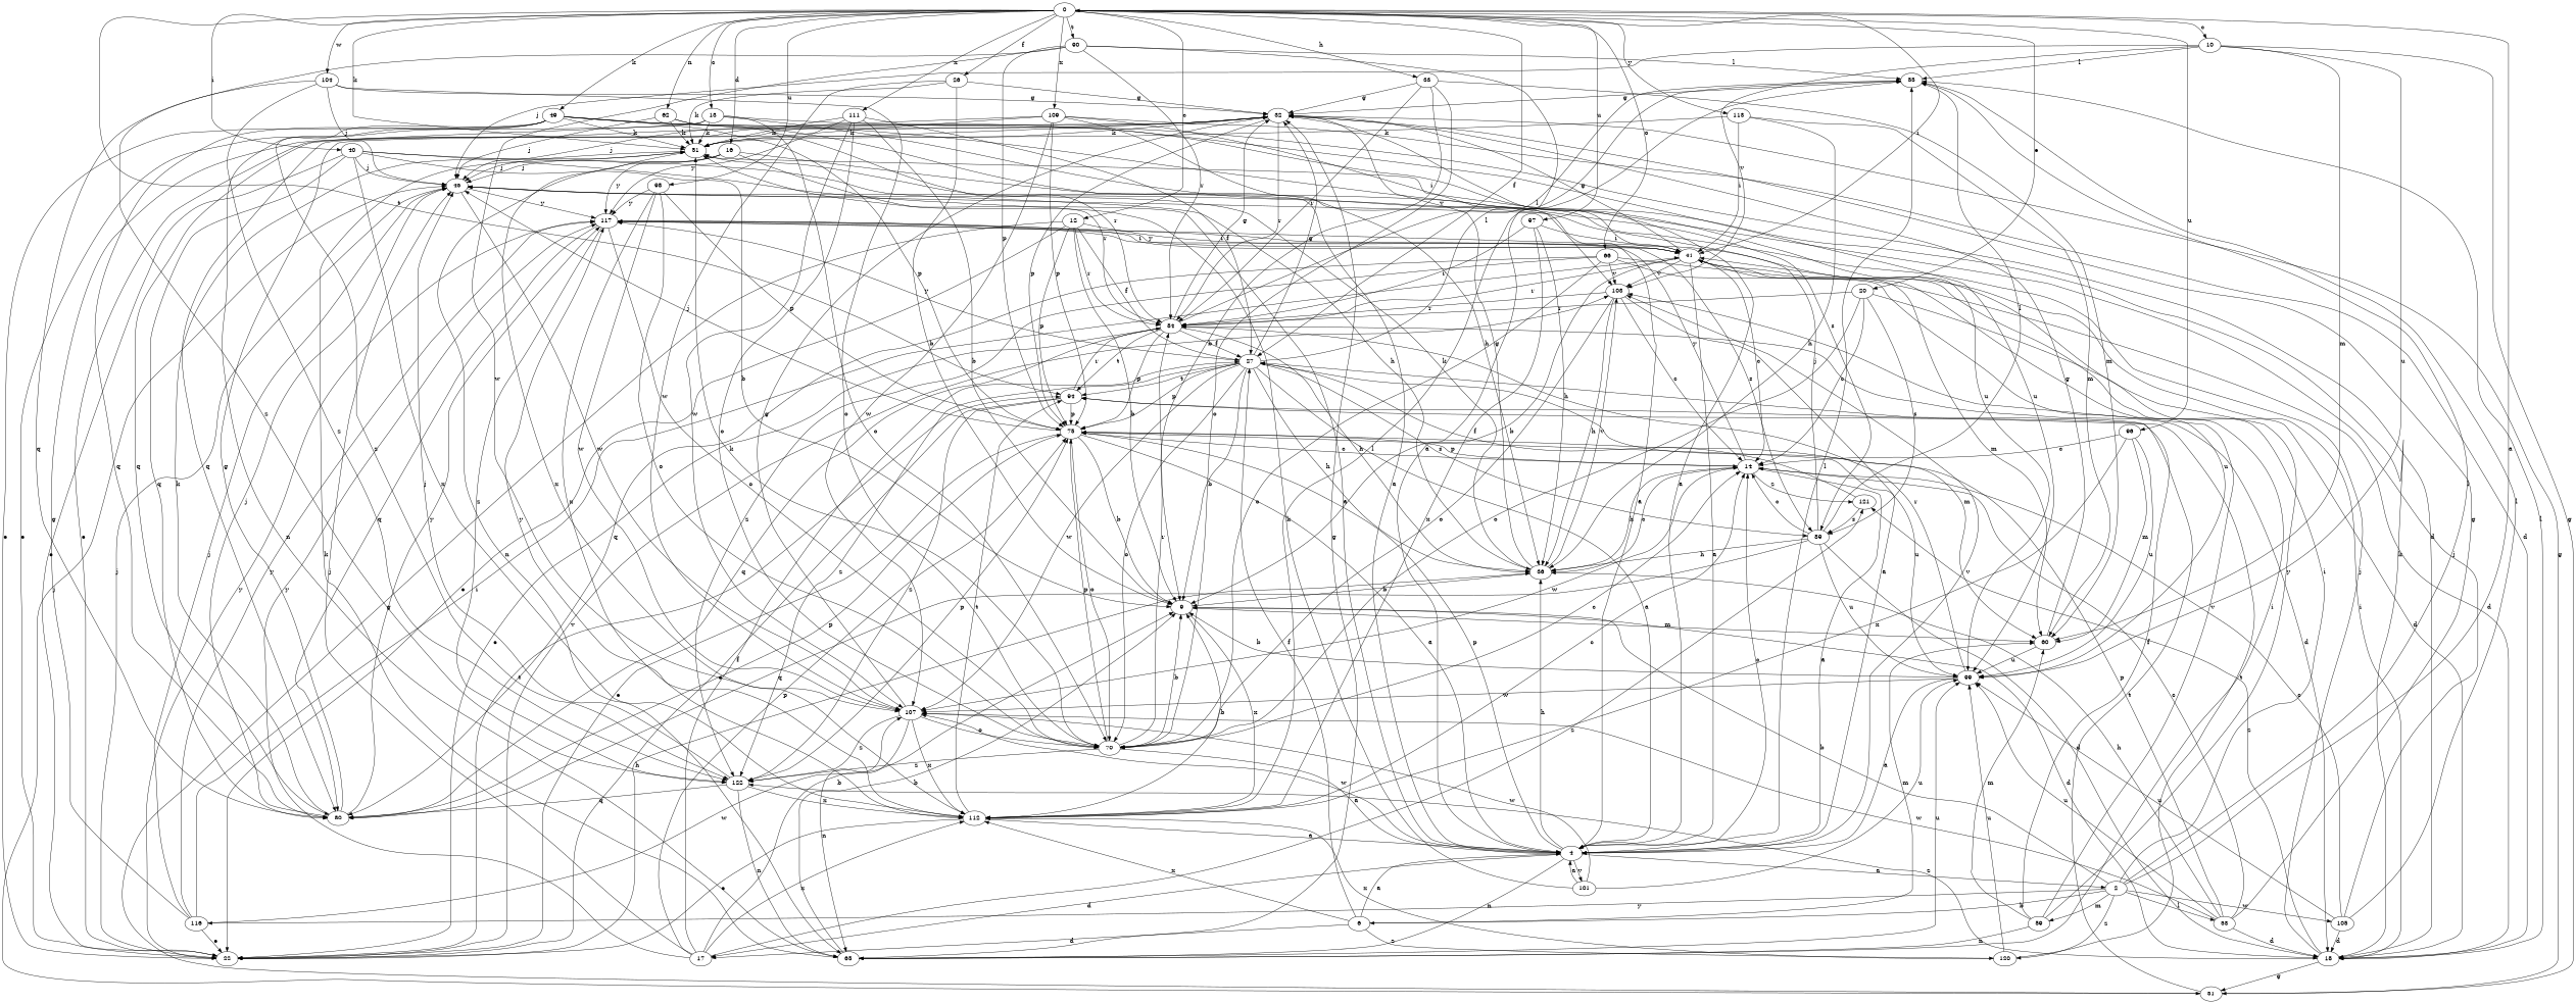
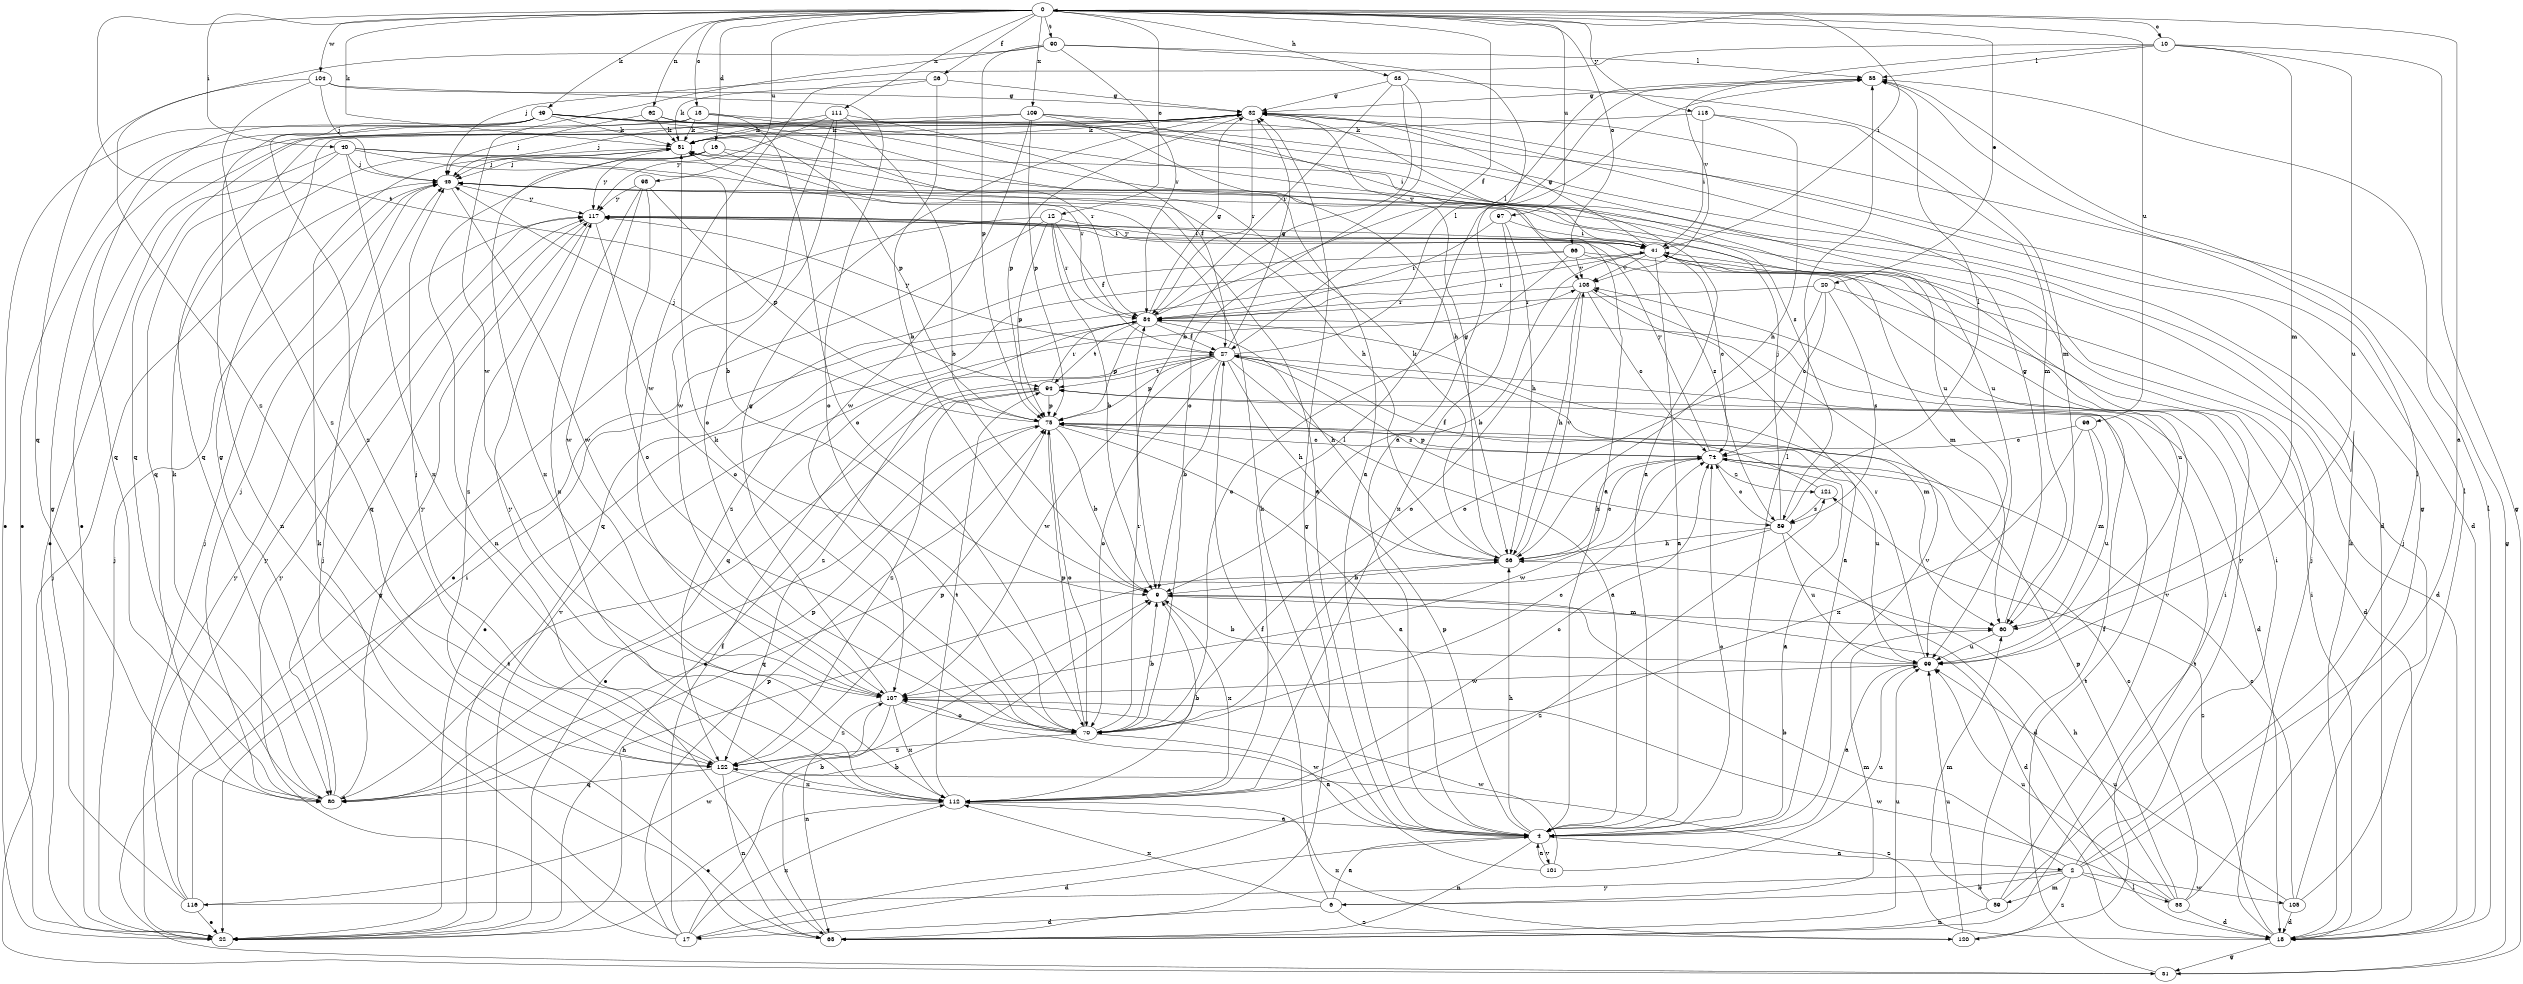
  strict digraph {
    0
    10
    12
    13
    16
    20
    26
    27
    33
    40
    41
    49
    51
    62
    66
    90
    94
    96
    97
    98
    104
    109
    111
    113
    55
    103
    60
    31
    45
    99
    9
    75
    22
    84
    18
    70
    80
    4
    65
    117
-   14
+   14 [label=74]
    89
    107
    32
    36
    122
    112
    2
    6
    53
    59
    105
    116
    120
    17
    101
    121
    0 -> 10 [label=c]
    0 -> 12 [label=c]
    0 -> 13 [label=c]
    0 -> 16 [label=d]
    0 -> 20 [label=e]
    0 -> 26 [label=f]
    0 -> 27 [label=f]
    0 -> 33 [label=h]
    0 -> 40 [label=i]
    0 -> 41 [label=i]
    0 -> 49 [label=k]
    0 -> 51 [label=k]
    0 -> 62 [label=n]
    0 -> 66 [label=o]
    0 -> 90 [label=t]
    0 -> 94 [label=t]
    0 -> 96 [label=u]
    0 -> 97 [label=u]
    0 -> 98 [label=u]
    0 -> 104 [label=w]
    0 -> 109 [label=x]
    0 -> 111 [label=x]
    0 -> 113 [label=y]
    10 -> 55 [label=l]
    10 -> 103 [label=v]
    10 -> 60 [label=m]
    10 -> 31 [label=g]
    10 -> 45 [label=j]
    10 -> 99 [label=u]
    12 -> 27 [label=f]
    12 -> 41 [label=i]
    12 -> 31 [label=g]
    12 -> 9 [label=b]
    12 -> 75 [label=p]
    12 -> 22 [label=e]
    12 -> 84 [label=r]
    13 -> 51 [label=k]
    13 -> 103 [label=v]
    13 -> 22 [label=e]
    13 -> 18 [label=d]
    13 -> 70 [label=o]
    13 -> 80 [label=q]
    16 -> 45 [label=j]
    16 -> 84 [label=r]
    16 -> 4 [label=a]
    16 -> 65 [label=n]
    16 -> 117 [label=y]
    20 -> 84 [label=r]
    20 -> 18 [label=d]
    20 -> 70 [label=o]
    20 -> 14 [label=c]
    20 -> 89 [label=s]
    26 -> 51 [label=k]
    26 -> 9 [label=b]
    26 -> 107 [label=w]
    26 -> 32 [label=g]
    27 -> 94 [label=t]
    27 -> 55 [label=l]
    27 -> 60 [label=m]
    27 -> 9 [label=b]
    27 -> 75 [label=p]
    27 -> 70 [label=o]
    27 -> 4 [label=a]
    27 -> 117 [label=y]
    27 -> 89 [label=s]
    27 -> 107 [label=w]
    27 -> 32 [label=g]
    27 -> 36 [label=h]
    27 -> 122 [label=z]
    33 -> 60 [label=m]
    33 -> 9 [label=b]
    33 -> 84 [label=r]
    33 -> 70 [label=o]
    33 -> 32 [label=g]
    40 -> 45 [label=j]
    40 -> 9 [label=b]
    40 -> 22 [label=e]
    40 -> 80 [label=q]
    40 -> 4 [label=a]
    40 -> 36 [label=h]
    40 -> 112 [label=x]
    41 -> 103 [label=v]
    41 -> 60 [label=m]
    41 -> 9 [label=b]
    41 -> 84 [label=r]
    41 -> 4 [label=a]
    41 -> 117 [label=y]
    41 -> 14 [label=c]
    41 -> 32 [label=g]
    49 -> 51 [label=k]
    49 -> 99 [label=u]
    49 -> 75 [label=p]
    49 -> 22 [label=e]
    49 -> 80 [label=q]
    49 -> 4 [label=a]
    49 -> 65 [label=n]
    49 -> 89 [label=s]
    49 -> 122 [label=z]
    51 -> 45 [label=j]
    51 -> 112 [label=x]
    62 -> 51 [label=k]
    62 -> 45 [label=j]
    62 -> 99 [label=u]
    62 -> 84 [label=r]
    66 -> 103 [label=v]
    66 -> 99 [label=u]
    66 -> 18 [label=d]
    66 -> 70 [label=o]
    66 -> 80 [label=q]
    66 -> 122 [label=z]
    90 -> 55 [label=l]
    90 -> 75 [label=p]
    90 -> 84 [label=r]
    90 -> 4 [label=a]
    90 -> 107 [label=w]
    90 -> 122 [label=z]
    94 -> 75 [label=p]
    94 -> 22 [label=e]
    94 -> 84 [label=r]
    94 -> 122 [label=z]
    96 -> 60 [label=m]
    96 -> 99 [label=u]
    96 -> 14 [label=c]
    96 -> 112 [label=x]
    97 -> 41 [label=i]
    97 -> 84 [label=r]
    97 -> 36 [label=h]
    97 -> 112 [label=x]
    98 -> 75 [label=p]
    98 -> 70 [label=o]
    98 -> 117 [label=y]
    98 -> 107 [label=w]
    98 -> 112 [label=x]
    104 -> 45 [label=j]
    104 -> 70 [label=o]
    104 -> 80 [label=q]
    104 -> 32 [label=g]
    104 -> 122 [label=z]
    109 -> 41 [label=i]
    109 -> 51 [label=k]
    109 -> 45 [label=j]
    109 -> 75 [label=p]
    109 -> 18 [label=d]
    109 -> 107 [label=w]
    109 -> 36 [label=h]
    111 -> 27 [label=f]
    111 -> 51 [label=k]
    111 -> 9 [label=b]
    111 -> 70 [label=o]
    111 -> 117 [label=y]
    111 -> 107 [label=w]
    113 -> 41 [label=i]
    113 -> 51 [label=k]
    113 -> 60 [label=m]
    113 -> 36 [label=h]
    55 -> 32 [label=g]
    103 -> 84 [label=r]
    103 -> 70 [label=o]
    103 -> 4 [label=a]
    103 -> 14 [label=c]
    103 -> 36 [label=h]
    60 -> 99 [label=u]
    60 -> 32 [label=g]
    31 -> 94 [label=t]
    31 -> 45 [label=j]
    31 -> 32 [label=g]
    45 -> 117 [label=y]
    45 -> 107 [label=w]
    99 -> 9 [label=b]
    99 -> 84 [label=r]
    99 -> 4 [label=a]
    99 -> 107 [label=w]
    9 -> 60 [label=m]
    9 -> 18 [label=d]
    9 -> 112 [label=x]
    75 -> 45 [label=j]
    75 -> 99 [label=u]
    75 -> 9 [label=b]
    75 -> 22 [label=e]
    75 -> 70 [label=o]
    75 -> 4 [label=a]
    75 -> 14 [label=c]
    22 -> 94 [label=t]
    22 -> 103 [label=v]
    22 -> 45 [label=j]
    22 -> 117 [label=y]
    22 -> 36 [label=h]
    84 -> 27 [label=f]
    84 -> 94 [label=t]
    84 -> 55 [label=l]
    84 -> 75 [label=p]
    84 -> 22 [label=e]
    84 -> 18 [label=d]
    84 -> 80 [label=q]
    84 -> 32 [label=g]
    84 -> 36 [label=h]
    18 -> 41 [label=i]
    18 -> 51 [label=k]
    18 -> 55 [label=l]
    18 -> 31 [label=g]
    18 -> 45 [label=j]
    18 -> 122 [label=z]
    18 -> 121 [label=z]
    70 -> 51 [label=k]
    70 -> 9 [label=b]
    70 -> 75 [label=p]
    70 -> 84 [label=r]
    70 -> 4 [label=a]
    70 -> 14 [label=c]
    70 -> 122 [label=z]
    80 -> 51 [label=k]
    80 -> 45 [label=j]
    80 -> 75 [label=p]
    80 -> 117 [label=y]
    80 -> 32 [label=g]
    4 -> 55 [label=l]
    4 -> 103 [label=v]
    4 -> 75 [label=p]
    4 -> 65 [label=n]
    4 -> 14 [label=c]
    4 -> 107 [label=w]
    4 -> 36 [label=h]
    4 -> 2 [label=a]
    4 -> 17 [label=d]
    4 -> 101 [label=v]
    65 -> 41 [label=i]
    65 -> 51 [label=k]
    65 -> 99 [label=u]
    65 -> 9 [label=b]
    65 -> 32 [label=g]
    117 -> 41 [label=i]
    117 -> 70 [label=o]
    117 -> 80 [label=q]
    117 -> 89 [label=s]
    117 -> 122 [label=z]
    14 -> 75 [label=p]
    14 -> 4 [label=a]
    14 -> 117 [label=y]
    14 -> 107 [label=w]
    14 -> 36 [label=h]
    14 -> 121 [label=z]
    89 -> 55 [label=l]
    89 -> 45 [label=j]
    89 -> 99 [label=u]
    89 -> 18 [label=d]
    89 -> 80 [label=q]
    89 -> 14 [label=c]
    89 -> 36 [label=h]
    107 -> 70 [label=o]
    107 -> 65 [label=n]
    107 -> 32 [label=g]
    107 -> 122 [label=z]
    107 -> 112 [label=x]
    32 -> 51 [label=k]
    32 -> 75 [label=p]
    32 -> 22 [label=e]
    32 -> 84 [label=r]
    32 -> 80 [label=q]
    32 -> 4 [label=a]
    36 -> 51 [label=k]
    36 -> 103 [label=v]
    36 -> 9 [label=b]
    36 -> 14 [label=c]
    36 -> 32 [label=g]
    122 -> 45 [label=j]
    122 -> 75 [label=p]
    122 -> 80 [label=q]
    122 -> 65 [label=n]
    122 -> 112 [label=x]
    112 -> 94 [label=t]
    112 -> 55 [label=l]
    112 -> 9 [label=b]
    112 -> 22 [label=e]
    112 -> 4 [label=a]
    112 -> 117 [label=y]
    112 -> 14 [label=c]
    2 -> 0 [label=a]
    2 -> 41 [label=i]
    2 -> 55 [label=l]
    2 -> 9 [label=b]
    2 -> 6 [label=b]
    2 -> 53 [label=l]
    2 -> 59 [label=m]
    2 -> 105 [label=w]
    2 -> 116 [label=y]
    2 -> 120 [label=z]
    6 -> 27 [label=f]
    6 -> 60 [label=m]
    6 -> 4 [label=a]
    6 -> 112 [label=x]
    6 -> 120 [label=z]
    6 -> 17 [label=d]
    53 -> 99 [label=u]
    53 -> 75 [label=p]
    53 -> 18 [label=d]
    53 -> 14 [label=c]
    53 -> 107 [label=w]
    53 -> 32 [label=g]
    53 -> 36 [label=h]
    59 -> 27 [label=f]
    59 -> 103 [label=v]
    59 -> 60 [label=m]
    59 -> 65 [label=n]
    59 -> 117 [label=y]
    105 -> 55 [label=l]
    105 -> 45 [label=j]
    105 -> 99 [label=u]
    105 -> 18 [label=d]
    105 -> 14 [label=c]
    116 -> 41 [label=i]
    116 -> 45 [label=j]
    116 -> 22 [label=e]
    116 -> 117 [label=y]
    116 -> 107 [label=w]
    116 -> 32 [label=g]
    120 -> 94 [label=t]
    120 -> 99 [label=u]
    120 -> 112 [label=x]
    17 -> 27 [label=f]
    17 -> 45 [label=j]
    17 -> 9 [label=b]
    17 -> 75 [label=p]
    17 -> 117 [label=y]
    17 -> 112 [label=x]
    17 -> 121 [label=z]
    101 -> 51 [label=k]
    101 -> 99 [label=u]
    101 -> 4 [label=a]
    101 -> 107 [label=w]
    121 -> 27 [label=f]
    121 -> 89 [label=s]
  }
